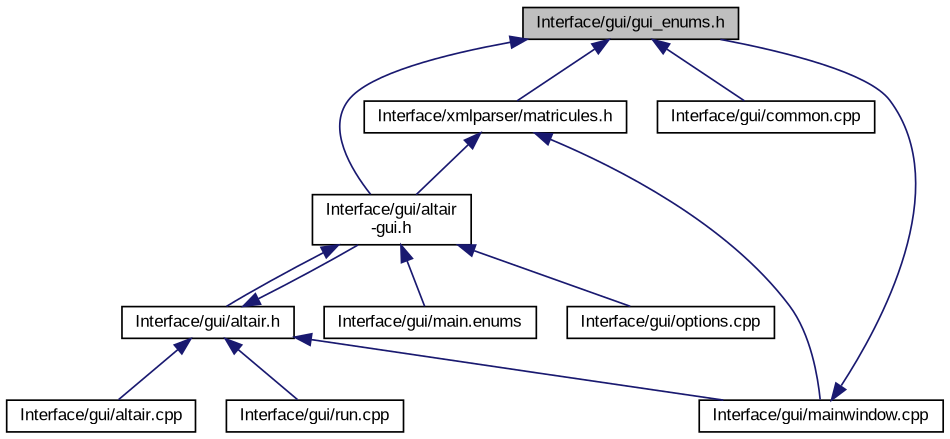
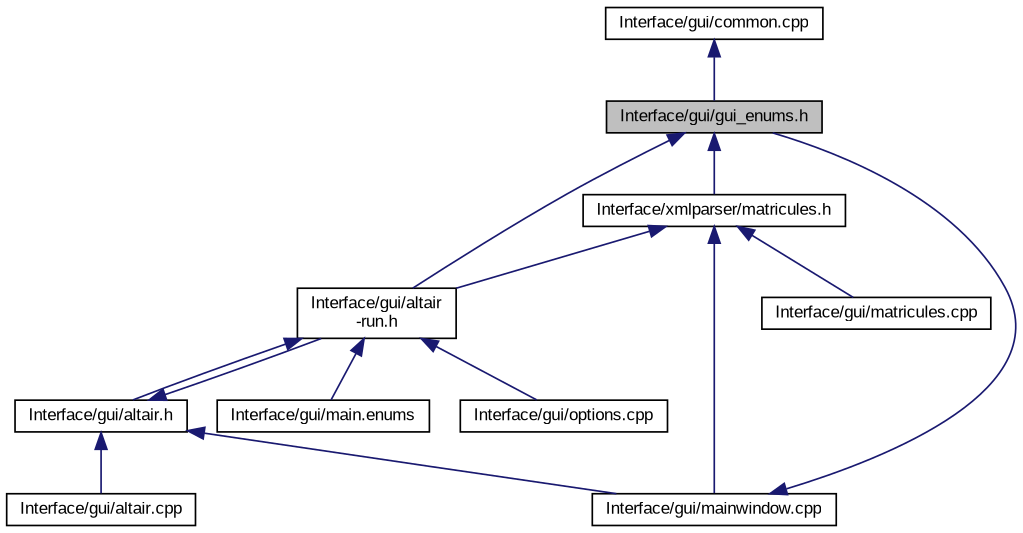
  digraph {
    fontname="Liberation Sans"
    node [color=black fillcolor=white fontname="Liberation Sans" fontsize=10 shape=record style=filled]
    edge [color=midnightblue dir=back fontname="Liberation Sans" fontsize=10 labelfontname=Helvetica labelfontsize=10 style=solid]
    n1 [fillcolor=grey75 fontcolor=black height=0.2 label="Interface/gui/gui_enums.h" width=0.4]
-   n2 [height=0.2 label="Interface/gui/altair\l-gui.h" width=0.4]
+   n2 [height=0.2 label="Interface/gui/altair\l-run.h" width=0.4]
    n3 [height=0.2 label="Interface/xmlparser/matricules.h" width=0.4]
    n4 [height=0.2 label="Interface/gui/common.cpp" width=0.4]
    n5 [height=0.2 label="Interface/gui/altair.h" width=0.4]
    n6 [height=0.2 label="Interface/gui/main.enums" width=0.4]
    n7 [height=0.2 label="Interface/gui/options.cpp" width=0.4]
    n8 [height=0.2 label="Interface/gui/mainwindow.cpp" width=0.4]
+   n9 [height=0.2 label="Interface/gui/matricules.cpp" width=0.4]
    n10 [height=0.2 label="Interface/gui/altair.cpp" width=0.4]
-   n11 [height=0.2 label="Interface/gui/run.cpp" width=0.4]
    n1 -> n2
    n1 -> n3
-   n1 -> n4
+   n4 -> n1
    n2 -> n5
    n2 -> n6
    n2 -> n7
    n3 -> n2
    n3 -> n8
+   n3 -> n9
    n5 -> n2
    n5 -> n8
    n5 -> n10
-   n5 -> n11
    n8 -> n1
  }
